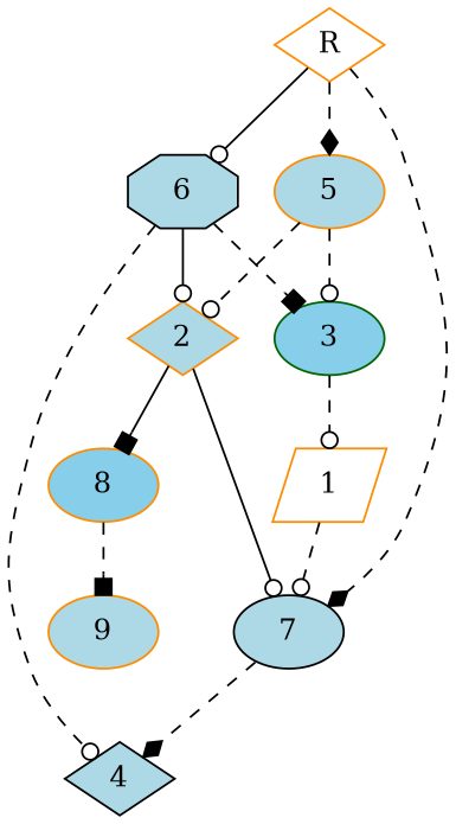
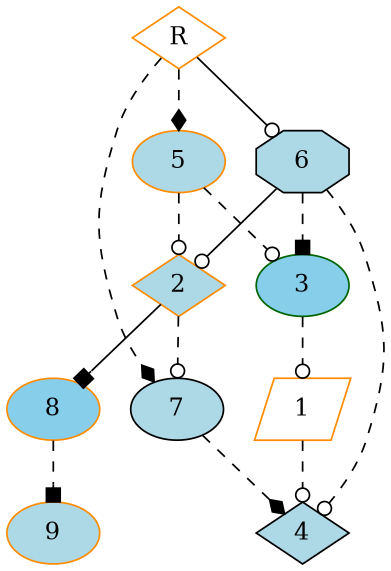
  digraph {
    node [color=darkorange fillcolor=lightblue shape=ellipse style=filled]
    edge [arrowhead=odot style=dashed]
    1 [fillcolor=white shape=parallelogram]
    4 [color=black shape=diamond]
    2 [shape=diamond]
    7 [color=black]
    8 [fillcolor=skyblue]
    9
    3 [color=darkgreen fillcolor=skyblue]
    5
    6 [color=black shape=octagon]
    R [fillcolor=white shape=diamond]
-   1 -> 7
-   2 -> 7 [style=solid]
+   1 -> 4
+   2 -> 7
    2 -> 8 [arrowhead=box style=solid]
    7 -> 4 [arrowhead=diamond]
    8 -> 9 [arrowhead=box]
    3 -> 1
    5 -> 2
    5 -> 3
    6 -> 4
    6 -> 2 [style=solid]
    6 -> 3 [arrowhead=box]
    R -> 7 [arrowhead=diamond]
    R -> 5 [arrowhead=diamond]
    R -> 6 [style=solid]
  }
